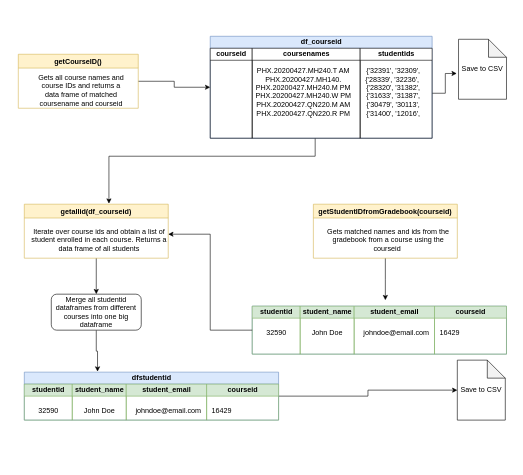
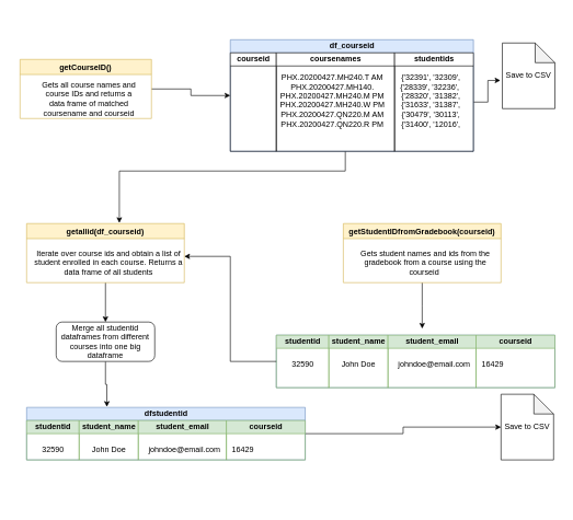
  <mxCell id="0" />
  <mxCell id="1" parent="0" />
  <mxCell id="2" style="edgeStyle=orthogonalEdgeStyle;rounded=0;orthogonalLoop=1;jettySize=auto;html=1;" edge="1" parent="1" source="3" target="40"><mxGeometry relative="1" as="geometry" /></mxCell>
  <mxCell id="3" value="getCourseID()" style="swimlane;fillColor=#fff2cc;strokeColor=#d6b656;" vertex="1" parent="1"><mxGeometry x="30" y="90" width="200" height="90" as="geometry" /></mxCell>
  <mxCell id="4" value="Gets all course names and course IDs and returns a data frame of matched coursename and courseid" style="text;html=1;strokeColor=none;fillColor=none;align=center;verticalAlign=middle;whiteSpace=wrap;rounded=0;" vertex="1" parent="3"><mxGeometry x="30" y="40" width="150" height="40" as="geometry" /></mxCell>
  <mxCell id="5" style="edgeStyle=orthogonalEdgeStyle;rounded=0;orthogonalLoop=1;jettySize=auto;html=1;" edge="1" parent="1" source="6"><mxGeometry relative="1" as="geometry"><mxPoint x="642" y="500" as="targetPoint" /></mxGeometry></mxCell>
  <mxCell id="6" value="getStudentIDfromGradebook(courseid)" style="swimlane;fillColor=#fff2cc;strokeColor=#d6b656;" vertex="1" parent="1"><mxGeometry x="522" y="340" width="240" height="90" as="geometry" /></mxCell>
- <mxCell id="7" value="Gets matched names and ids from the gradebook from a course using the courseid&amp;nbsp;" style="text;html=1;strokeColor=none;fillColor=none;align=center;verticalAlign=middle;whiteSpace=wrap;rounded=0;" vertex="1" parent="6"><mxGeometry x="10" y="40" width="230" height="40" as="geometry" /></mxCell>
+ <mxCell id="7" value="Gets student names and ids from the gradebook from a course using the courseid&amp;nbsp;" style="text;html=1;strokeColor=none;fillColor=none;align=center;verticalAlign=middle;whiteSpace=wrap;rounded=0;" vertex="1" parent="6"><mxGeometry x="10" y="40" width="230" height="40" as="geometry" /></mxCell>
  <mxCell id="8" value="" style="rounded=0;whiteSpace=wrap;html=1;strokeColor=none;" vertex="1" parent="1"><mxGeometry x="20" width="120" height="60" as="geometry" y="20" /></mxCell>
  <mxCell id="9" value="" style="rounded=0;whiteSpace=wrap;html=1;strokeColor=none;" vertex="1" parent="1"><mxGeometry x="40" y="640" width="120" height="60" as="geometry" /></mxCell>
  <mxCell id="10" value="" style="rounded=0;whiteSpace=wrap;html=1;strokeColor=none;" vertex="1" parent="1"><mxGeometry x="730" y="710" width="120" height="60" as="geometry" /></mxCell>
  <mxCell id="11" style="edgeStyle=orthogonalEdgeStyle;rounded=0;orthogonalLoop=1;jettySize=auto;html=1;entryX=0.5;entryY=0;entryDx=0;entryDy=0;" edge="1" parent="1" source="12" target="34"><mxGeometry relative="1" as="geometry" /></mxCell>
  <mxCell id="12" value="getallid(df_courseid)" style="swimlane;fillColor=#fff2cc;strokeColor=#d6b656;" vertex="1" parent="1"><mxGeometry x="40" y="340" width="240" height="90" as="geometry" /></mxCell>
  <mxCell id="13" value="Iterate over course ids and obtain a list of student enrolled in each course. Returns a data frame of all students" style="text;html=1;strokeColor=none;fillColor=none;align=center;verticalAlign=middle;whiteSpace=wrap;rounded=0;" vertex="1" parent="12"><mxGeometry x="10" y="40" width="230" height="40" as="geometry" /></mxCell>
  <mxCell id="14" value="" style="swimlane;html=1;childLayout=stackLayout;resizeParent=1;resizeParentMax=0;startSize=0;fillColor=#dae8fc;strokeColor=#6c8ebf;" vertex="1" parent="1"><mxGeometry x="420" y="510" width="424" height="80" as="geometry" /></mxCell>
  <mxCell id="15" value="studentid" style="swimlane;html=1;startSize=20;fillColor=#d5e8d4;strokeColor=#82b366;" vertex="1" parent="14"><mxGeometry width="80" height="80" as="geometry" /></mxCell>
  <mxCell id="16" value="32590" style="text;html=1;align=center;verticalAlign=middle;resizable=0;points=[];autosize=1;" vertex="1" parent="15"><mxGeometry x="15" y="34" width="50" height="20" as="geometry" /></mxCell>
  <mxCell id="17" value="&lt;div&gt;student_name&lt;/div&gt;" style="swimlane;html=1;startSize=20;fillColor=#d5e8d4;strokeColor=#82b366;" vertex="1" parent="14"><mxGeometry x="80" width="90" height="80" as="geometry" /></mxCell>
  <mxCell id="18" value="John Doe" style="text;html=1;align=center;verticalAlign=middle;resizable=0;points=[];autosize=1;" vertex="1" parent="17"><mxGeometry x="10" y="34" width="70" height="20" as="geometry" /></mxCell>
  <mxCell id="19" value="&lt;div&gt;student_email&lt;/div&gt;" style="swimlane;html=1;startSize=20;fillColor=#d5e8d4;strokeColor=#82b366;" vertex="1" parent="14"><mxGeometry x="170" width="134" height="80" as="geometry" /></mxCell>
  <mxCell id="20" value="johndoe@email.com" style="text;html=1;align=center;verticalAlign=middle;resizable=0;points=[];autosize=1;" vertex="1" parent="19"><mxGeometry x="5" y="34" width="130" height="20" as="geometry" /></mxCell>
  <mxCell id="21" value="&lt;div&gt;courseid&lt;/div&gt;" style="swimlane;html=1;startSize=20;fillColor=#d5e8d4;strokeColor=#82b366;" vertex="1" parent="14"><mxGeometry x="304" width="120" height="80" as="geometry" /></mxCell>
  <mxCell id="22" value="16429" style="text;html=1;align=center;verticalAlign=middle;resizable=0;points=[];autosize=1;" vertex="1" parent="21"><mxGeometry y="34" width="50" height="20" as="geometry" /></mxCell>
  <mxCell id="23" style="edgeStyle=orthogonalEdgeStyle;rounded=0;orthogonalLoop=1;jettySize=auto;html=1;" edge="1" parent="1" source="24" target="37"><mxGeometry relative="1" as="geometry" /></mxCell>
  <mxCell id="24" value="dfstudentid" style="swimlane;html=1;childLayout=stackLayout;resizeParent=1;resizeParentMax=0;startSize=20;fillColor=#dae8fc;strokeColor=#6c8ebf;" vertex="1" parent="1"><mxGeometry x="40" y="620" width="424" height="80" as="geometry" /></mxCell>
  <mxCell id="25" value="studentid" style="swimlane;html=1;startSize=20;fillColor=#d5e8d4;strokeColor=#82b366;" vertex="1" parent="24"><mxGeometry y="20" width="80" height="60" as="geometry" /></mxCell>
  <mxCell id="26" value="32590" style="text;html=1;align=center;verticalAlign=middle;resizable=0;points=[];autosize=1;" vertex="1" parent="25"><mxGeometry x="15" y="34" width="50" height="20" as="geometry" /></mxCell>
  <mxCell id="27" value="&lt;div&gt;student_name&lt;/div&gt;" style="swimlane;html=1;startSize=20;fillColor=#d5e8d4;strokeColor=#82b366;" vertex="1" parent="24"><mxGeometry x="80" y="20" width="90" height="60" as="geometry" /></mxCell>
  <mxCell id="28" value="John Doe" style="text;html=1;align=center;verticalAlign=middle;resizable=0;points=[];autosize=1;" vertex="1" parent="27"><mxGeometry x="10" y="34" width="70" height="20" as="geometry" /></mxCell>
  <mxCell id="29" value="&lt;div&gt;student_email&lt;/div&gt;" style="swimlane;html=1;startSize=20;fillColor=#d5e8d4;strokeColor=#82b366;" vertex="1" parent="24"><mxGeometry x="170" y="20" width="134" height="60" as="geometry" /></mxCell>
  <mxCell id="30" value="johndoe@email.com" style="text;html=1;align=center;verticalAlign=middle;resizable=0;points=[];autosize=1;" vertex="1" parent="29"><mxGeometry x="5" y="34" width="130" height="20" as="geometry" /></mxCell>
  <mxCell id="31" value="&lt;div&gt;courseid&lt;/div&gt;" style="swimlane;html=1;startSize=20;fillColor=#d5e8d4;strokeColor=#82b366;" vertex="1" parent="24"><mxGeometry x="304" y="20" width="120" height="60" as="geometry" /></mxCell>
  <mxCell id="32" value="16429" style="text;html=1;align=center;verticalAlign=middle;resizable=0;points=[];autosize=1;" vertex="1" parent="31"><mxGeometry y="34" width="50" height="20" as="geometry" /></mxCell>
  <mxCell id="33" style="edgeStyle=orthogonalEdgeStyle;rounded=0;orthogonalLoop=1;jettySize=auto;html=1;entryX=0.288;entryY=-0.012;entryDx=0;entryDy=0;entryPerimeter=0;" edge="1" parent="1" source="34" target="24"><mxGeometry relative="1" as="geometry" /></mxCell>
  <mxCell id="34" value="Merge all studentid dataframes from different courses into one big dataframe" style="rounded=1;whiteSpace=wrap;html=1;" vertex="1" parent="1"><mxGeometry x="85" y="490" width="150" height="60" as="geometry" /></mxCell>
  <mxCell id="35" style="edgeStyle=orthogonalEdgeStyle;rounded=0;orthogonalLoop=1;jettySize=auto;html=1;entryX=1;entryY=0.25;entryDx=0;entryDy=0;" edge="1" parent="1" source="15" target="13"><mxGeometry relative="1" as="geometry" /></mxCell>
  <mxCell id="36" value="Save to CSV" style="shape=note;whiteSpace=wrap;html=1;backgroundOutline=1;darkOpacity=0.05;" vertex="1" parent="1"><mxGeometry x="764" y="65" width="80" height="100" as="geometry" /></mxCell>
  <mxCell id="37" value="Save to CSV" style="shape=note;whiteSpace=wrap;html=1;backgroundOutline=1;darkOpacity=0.05;" vertex="1" parent="1"><mxGeometry x="762" y="600" width="80" height="100" as="geometry" /></mxCell>
  <mxCell id="38" style="edgeStyle=orthogonalEdgeStyle;rounded=0;orthogonalLoop=1;jettySize=auto;html=1;entryX=-0.037;entryY=0.57;entryDx=0;entryDy=0;entryPerimeter=0;" edge="1" parent="1" source="44" target="36"><mxGeometry relative="1" as="geometry" /></mxCell>
  <mxCell id="39" style="edgeStyle=orthogonalEdgeStyle;rounded=0;orthogonalLoop=1;jettySize=auto;html=1;entryX=0.588;entryY=-0.011;entryDx=0;entryDy=0;entryPerimeter=0;" edge="1" parent="1" source="40" target="12"><mxGeometry relative="1" as="geometry"><Array as="points"><mxPoint x="525" y="260" /><mxPoint x="181" y="260" /></Array></mxGeometry></mxCell>
  <mxCell id="40" value="df_courseid" style="swimlane;html=1;childLayout=stackLayout;resizeParent=1;resizeParentMax=0;startSize=20;fillColor=#dae8fc;strokeColor=#6c8ebf;" vertex="1" parent="1"><mxGeometry x="350" y="60" width="370" height="170" as="geometry" /></mxCell>
  <mxCell id="41" value="&lt;div&gt;courseid&lt;/div&gt;" style="swimlane;html=1;startSize=20;" vertex="1" parent="40"><mxGeometry y="20" width="70" height="150" as="geometry" /></mxCell>
  <mxCell id="42" value="coursenames" style="swimlane;html=1;startSize=20;" vertex="1" parent="40"><mxGeometry x="70" y="20" width="180" height="150" as="geometry" /></mxCell>
  <mxCell id="43" value="&lt;div&gt;PHX.20200427.MH240.T AM&lt;/div&gt;&lt;div&gt;PHX.20200427.MH140.&lt;/div&gt;&lt;div&gt;PHX.20200427.MH240.M PM&lt;/div&gt;&lt;div&gt;PHX.20200427.MH240.W PM&lt;/div&gt;&lt;div&gt;PHX.20200427.QN220.M AM&lt;/div&gt;&lt;div&gt;PHX.20200427.QN220.R PM&lt;/div&gt;&lt;div&gt;&lt;br&gt;&lt;/div&gt;" style="text;html=1;align=center;verticalAlign=middle;resizable=0;points=[];autosize=1;" vertex="1" parent="42"><mxGeometry y="30" width="170" height="100" as="geometry" /></mxCell>
  <mxCell id="44" value="studentids" style="swimlane;html=1;startSize=20;" vertex="1" parent="40"><mxGeometry x="250" y="20" width="120" height="150" as="geometry" /></mxCell>
  <mxCell id="45" value="&lt;div&gt;{'32391', '32309',&lt;/div&gt;&lt;div&gt;{'28339', '32236',&amp;nbsp;&lt;/div&gt;&lt;div&gt;{'28320', '31382',&lt;/div&gt;&lt;div&gt;{'31633', '31387',&lt;/div&gt;&lt;div&gt;{'30479', '30113',&lt;/div&gt;&lt;div&gt;{'31400', '12016',&lt;/div&gt;&lt;div&gt;&lt;br&gt;&lt;/div&gt;" style="text;html=1;align=center;verticalAlign=middle;resizable=0;points=[];autosize=1;" vertex="1" parent="44"><mxGeometry y="30" width="110" height="100" as="geometry" /></mxCell>
